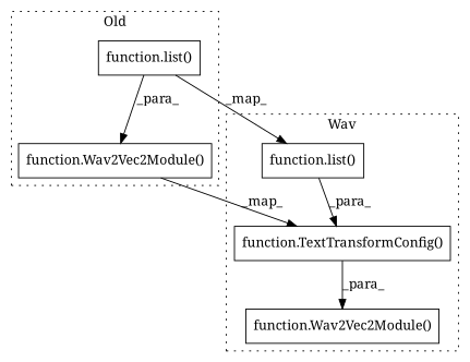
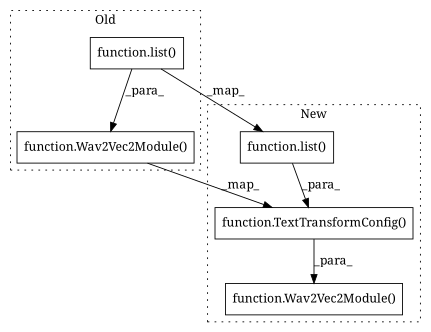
  digraph {
    fontname="Noto Serif"
    node [a=75 l="15,1" shape=box fontname="Noto Serif"]
    edge [fontname="Noto Serif"]
    n1 [label="function.Wav2Vec2Module()" s="913,949"]
    n2 [l="5,1" label="function.list()" s="928,948"]
    n3 [l="20,1" label="function.TextTransformConfig()" s="987,1028"]
    n4 [l="5,1" label="function.list()" s="1007,1027"]
    n5 [label="function.Wav2Vec2Module()" s="972,1029"]
    subgraph cluster_1 {
      label=Old
      style=dotted
      n1
      n2
    }
    subgraph cluster_2 {
-     label=Wav
+     label=New
      style=dotted
      n3
      n4
      n5
    }
    n1 -> n3 [label=_map_]
    n2 -> n1 [label=_para_]
    n2 -> n4 [label=_map_]
    n3 -> n5 [label=_para_]
    n4 -> n3 [label=_para_]
  }
